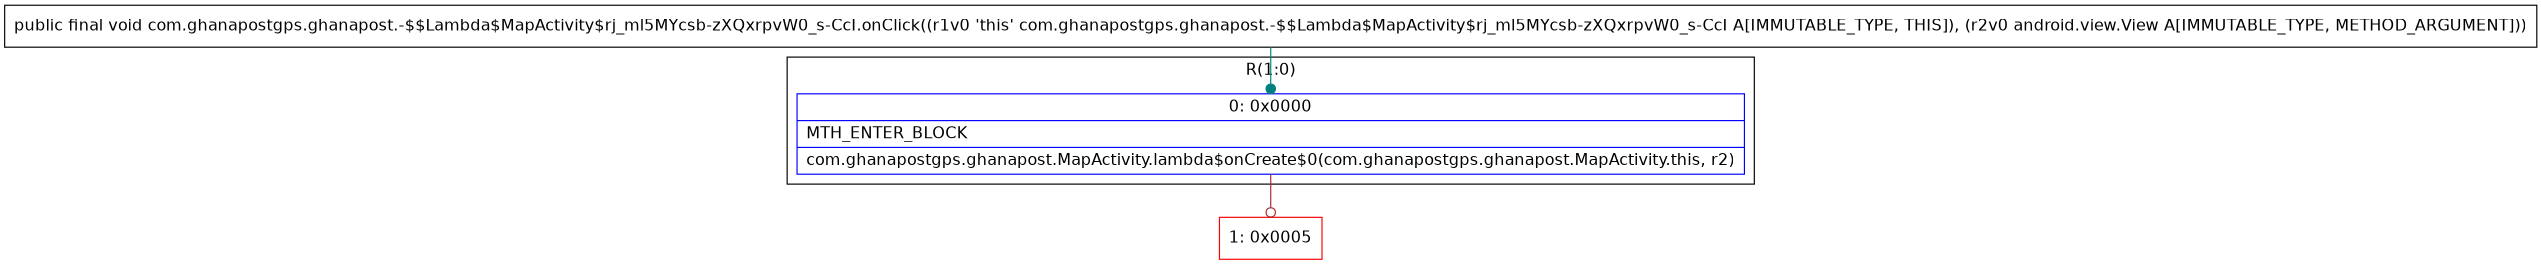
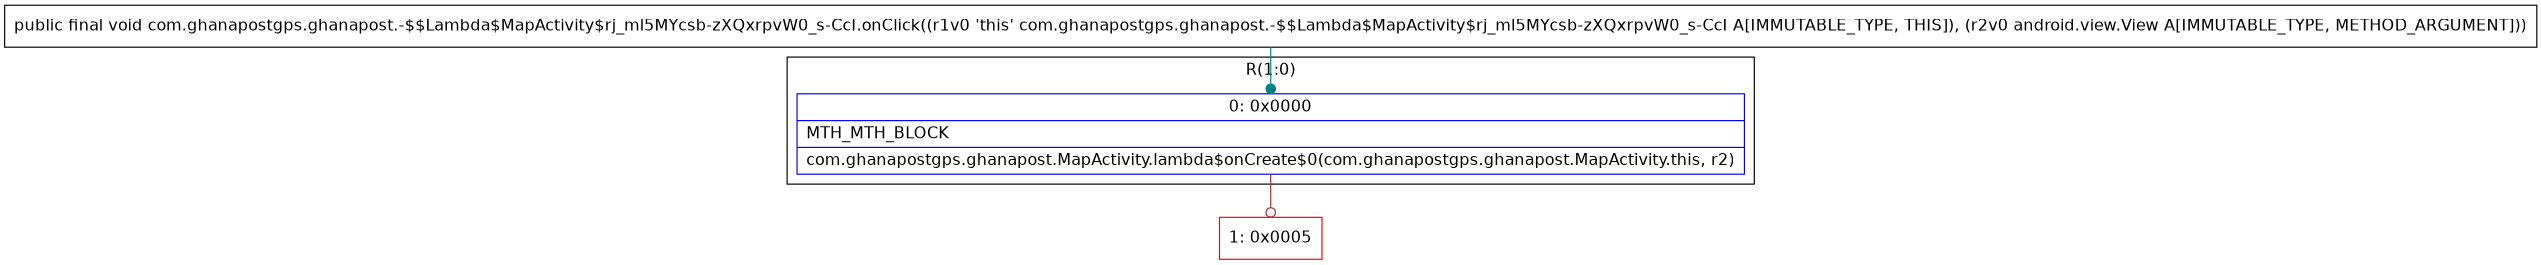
  digraph {
    fontname="DejaVu Sans"
    node [shape=record fontname="DejaVu Sans"]
    edge [fontname="DejaVu Sans"]
-   n1 [color=blue label="{0\:\ 0x0000|MTH_ENTER_BLOCK\l|com.ghanapostgps.ghanapost.MapActivity.lambda$onCreate$0(com.ghanapostgps.ghanapost.MapActivity.this, r2)\l}"]
+   n1 [color=blue label="{0\:\ 0x0000|MTH_MTH_BLOCK\l|com.ghanapostgps.ghanapost.MapActivity.lambda$onCreate$0(com.ghanapostgps.ghanapost.MapActivity.this, r2)\l}"]
    n2 [color=red label="{1\:\ 0x0005}"]
    n3 [label="{public final void com.ghanapostgps.ghanapost.\-$$Lambda$MapActivity$rj_ml5MYcsb\-zXQxrpvW0_s\-CcI.onClick((r1v0 'this' com.ghanapostgps.ghanapost.\-$$Lambda$MapActivity$rj_ml5MYcsb\-zXQxrpvW0_s\-CcI A[IMMUTABLE_TYPE, THIS]), (r2v0 android.view.View A[IMMUTABLE_TYPE, METHOD_ARGUMENT])) }"]
    subgraph cluster_1 {
      label="R(1:0)"
      n1
    }
    n1 -> n2 [color=brown arrowhead=odot]
    n3 -> n1 [color=teal arrowhead=dot]
  }
